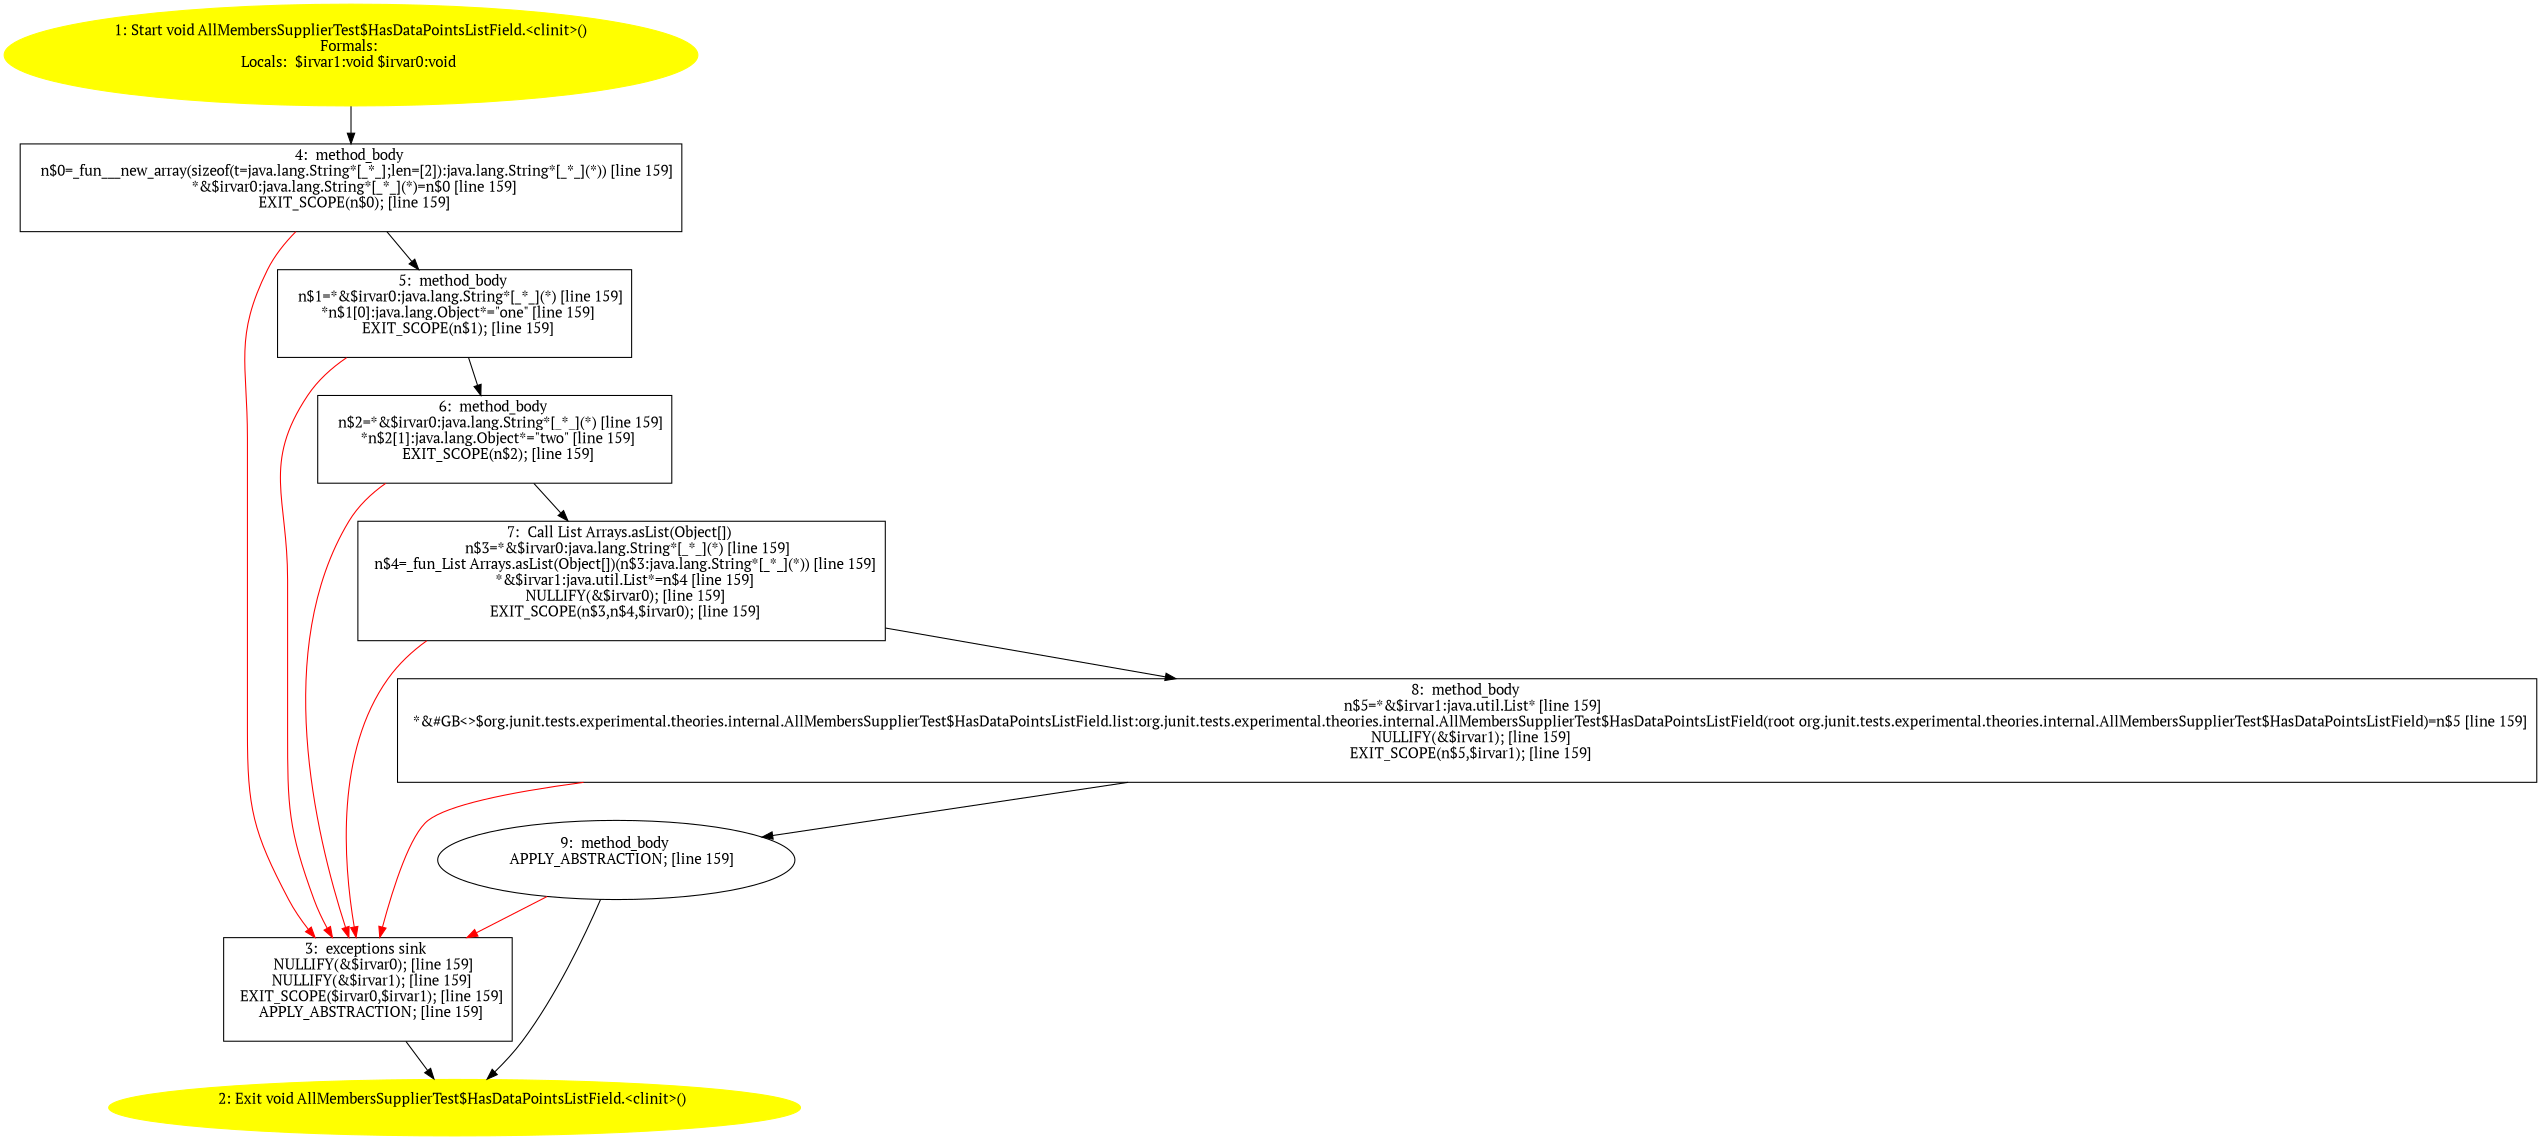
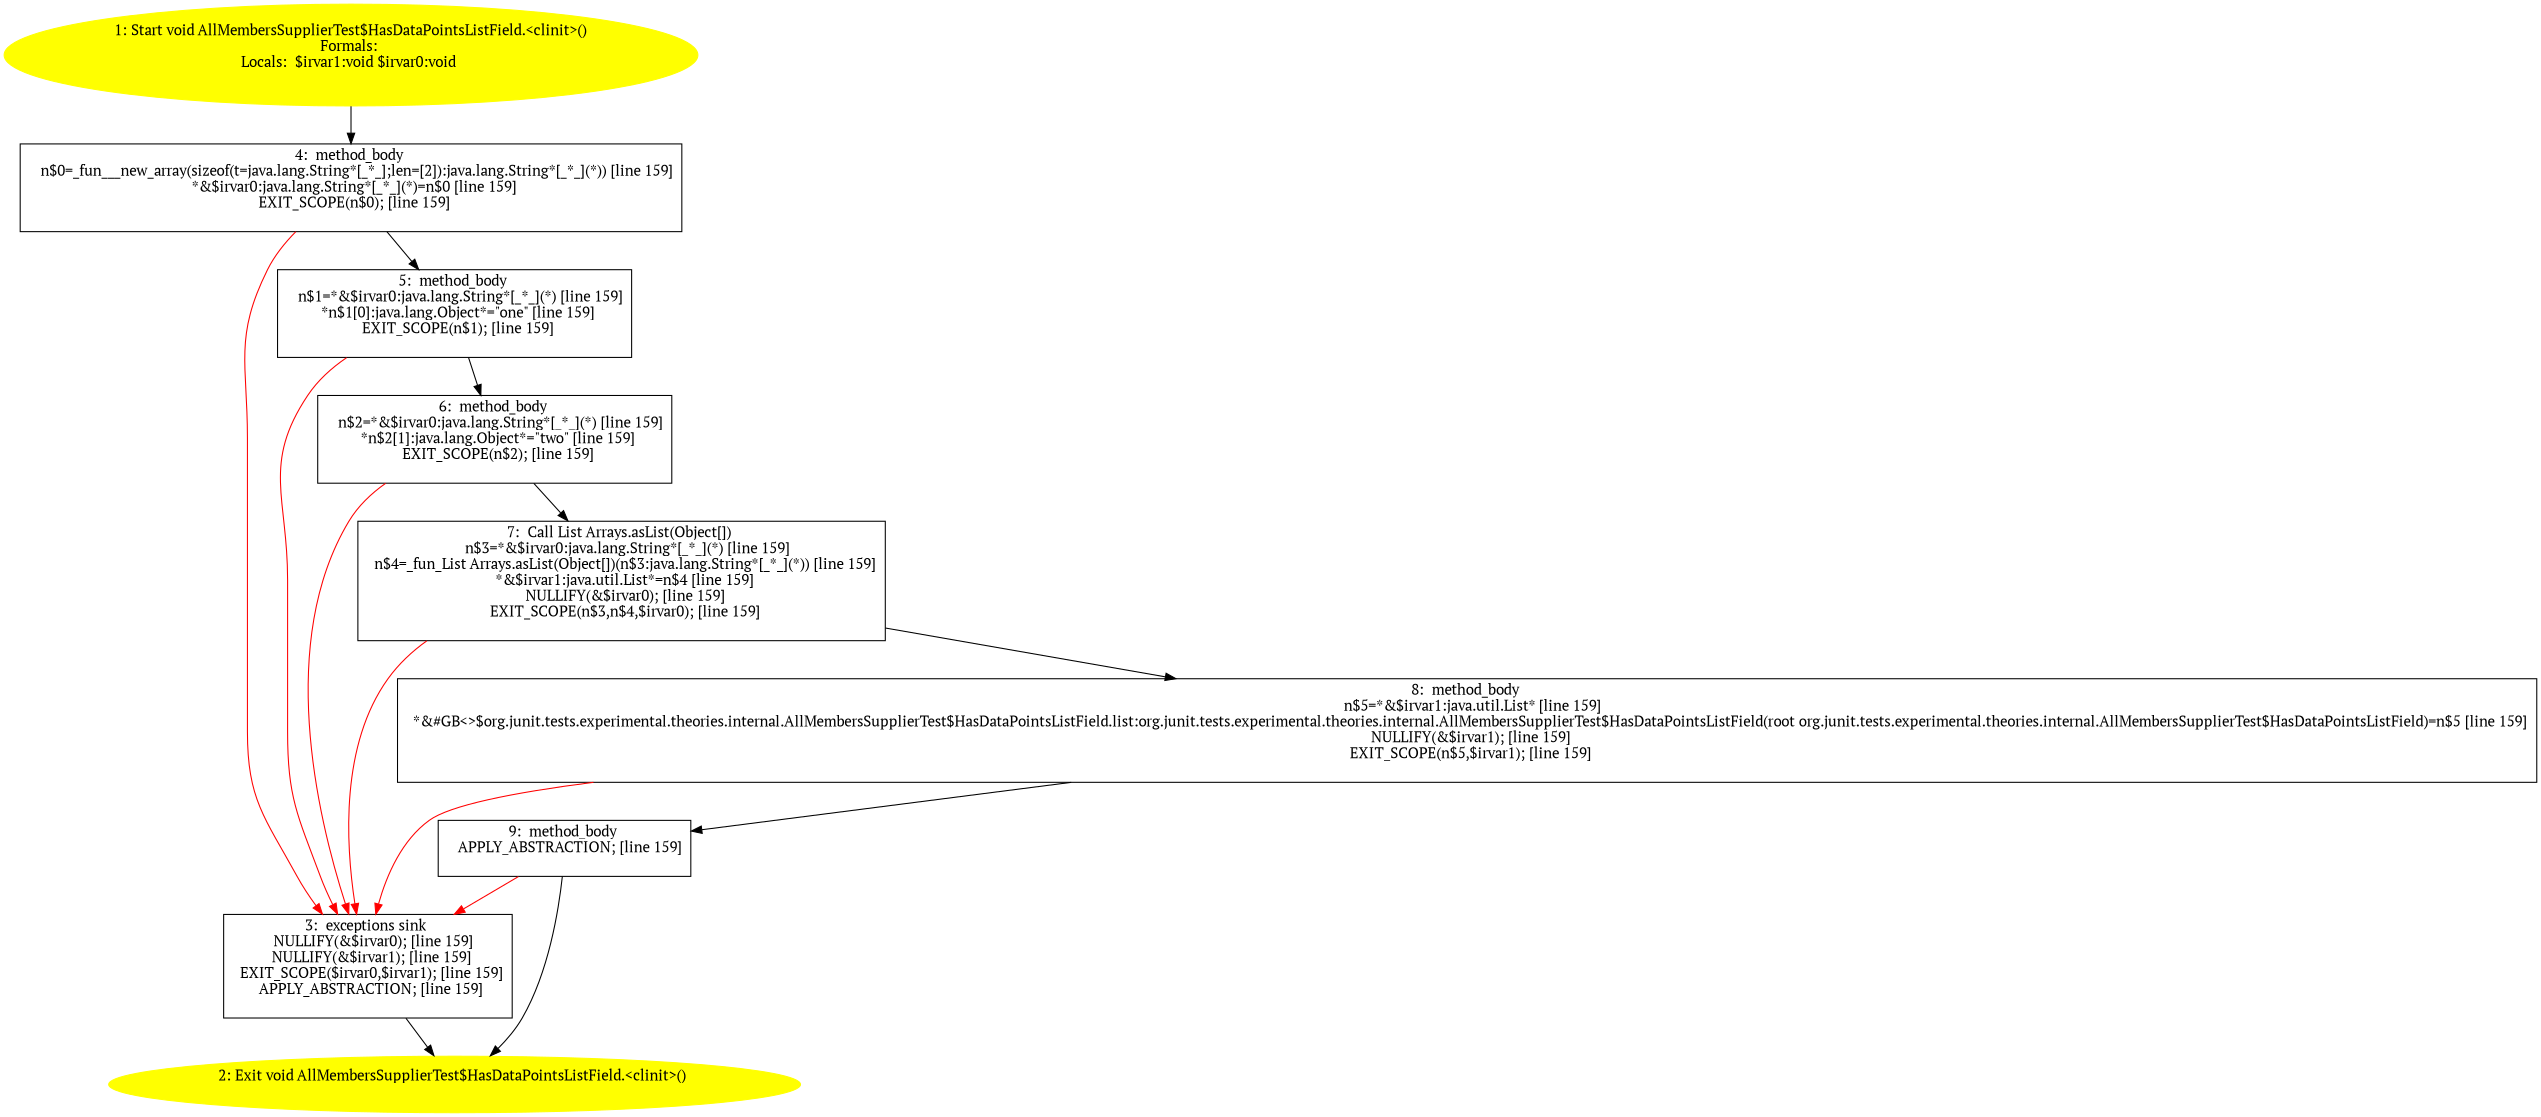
  digraph {
    fontname="PT Serif"
    node [fontname="PT Serif" shape=box]
    edge [fontname="PT Serif"]
    n1 [color=yellow label="1: Start void AllMembersSupplierTest$HasDataPointsListField.<clinit>()\nFormals: \nLocals:  $irvar1:void $irvar0:void \n  " style=filled shape=""]
    n2 [label="4:  method_body \n   n$0=_fun___new_array(sizeof(t=java.lang.String*[_*_];len=[2]):java.lang.String*[_*_](*)) [line 159]\n  *&$irvar0:java.lang.String*[_*_](*)=n$0 [line 159]\n  EXIT_SCOPE(n$0); [line 159]\n "]
    n3 [label="3:  exceptions sink \n   NULLIFY(&$irvar0); [line 159]\n  NULLIFY(&$irvar1); [line 159]\n  EXIT_SCOPE($irvar0,$irvar1); [line 159]\n  APPLY_ABSTRACTION; [line 159]\n "]
    n4 [label="5:  method_body \n   n$1=*&$irvar0:java.lang.String*[_*_](*) [line 159]\n  *n$1[0]:java.lang.Object*=\"one\" [line 159]\n  EXIT_SCOPE(n$1); [line 159]\n "]
    n5 [color=yellow label="2: Exit void AllMembersSupplierTest$HasDataPointsListField.<clinit>() \n  " style=filled shape=""]
    n6 [label="6:  method_body \n   n$2=*&$irvar0:java.lang.String*[_*_](*) [line 159]\n  *n$2[1]:java.lang.Object*=\"two\" [line 159]\n  EXIT_SCOPE(n$2); [line 159]\n "]
    n7 [label="7:  Call List Arrays.asList(Object[]) \n   n$3=*&$irvar0:java.lang.String*[_*_](*) [line 159]\n  n$4=_fun_List Arrays.asList(Object[])(n$3:java.lang.String*[_*_](*)) [line 159]\n  *&$irvar1:java.util.List*=n$4 [line 159]\n  NULLIFY(&$irvar0); [line 159]\n  EXIT_SCOPE(n$3,n$4,$irvar0); [line 159]\n "]
    n8 [label="8:  method_body \n   n$5=*&$irvar1:java.util.List* [line 159]\n  *&#GB<>$org.junit.tests.experimental.theories.internal.AllMembersSupplierTest$HasDataPointsListField.list:org.junit.tests.experimental.theories.internal.AllMembersSupplierTest$HasDataPointsListField(root org.junit.tests.experimental.theories.internal.AllMembersSupplierTest$HasDataPointsListField)=n$5 [line 159]\n  NULLIFY(&$irvar1); [line 159]\n  EXIT_SCOPE(n$5,$irvar1); [line 159]\n "]
-   n9 [label="9:  method_body \n   APPLY_ABSTRACTION; [line 159]\n " shape=ellipse]
+   n9 [label="9:  method_body \n   APPLY_ABSTRACTION; [line 159]\n "]
    n1 -> n2
    n2 -> n3 [color=red]
    n2 -> n4
    n3 -> n5
    n4 -> n3 [color=red]
    n4 -> n6
    n6 -> n3 [color=red]
    n6 -> n7
    n7 -> n3 [color=red]
    n7 -> n8
    n8 -> n3 [color=red]
    n8 -> n9
    n9 -> n3 [color=red]
    n9 -> n5
  }
